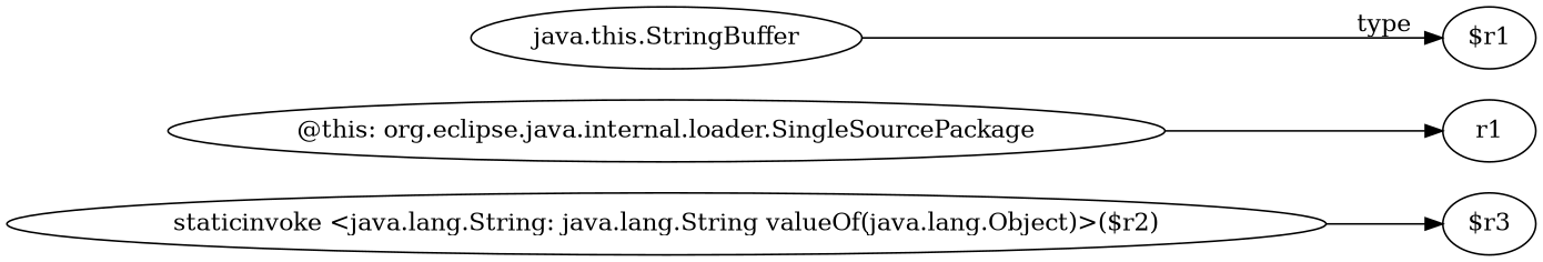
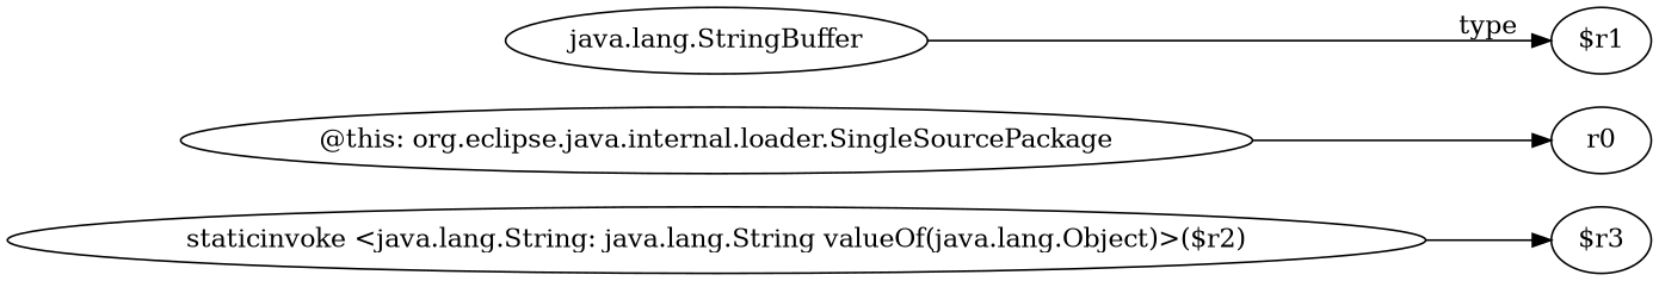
  digraph {
    rankdir=LR
    n1 [label="staticinvoke <java.lang.String: java.lang.String valueOf(java.lang.Object)>($r2)"]
    n2 [label="$r3"]
    n3 [label="@this: org.eclipse.java.internal.loader.SingleSourcePackage"]
-   n4 [label=r1]
-   n5 [label="java.this.StringBuffer"]
+   n4 [label=r0]
+   n5 [label="java.lang.StringBuffer"]
    n6 [label="$r1"]
    n1 -> n2
    n3 -> n4
    n5 -> n6 [label=type]
  }
